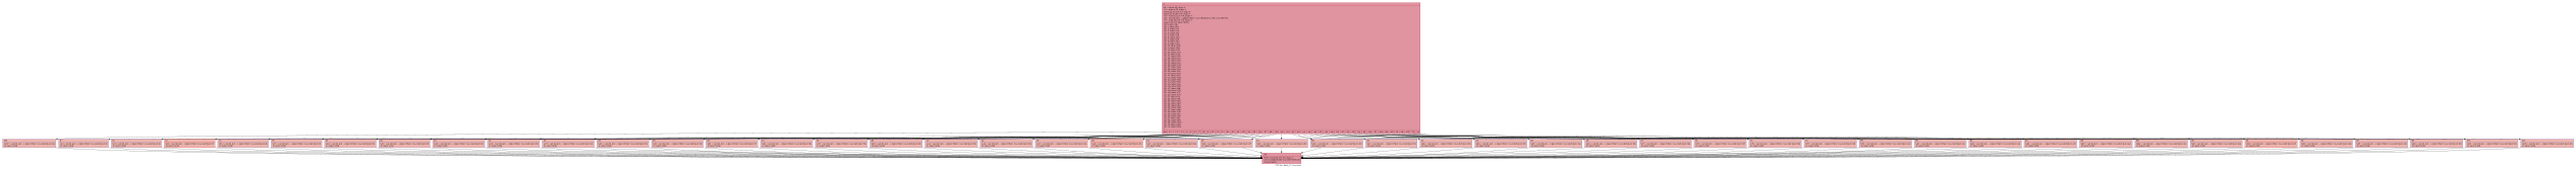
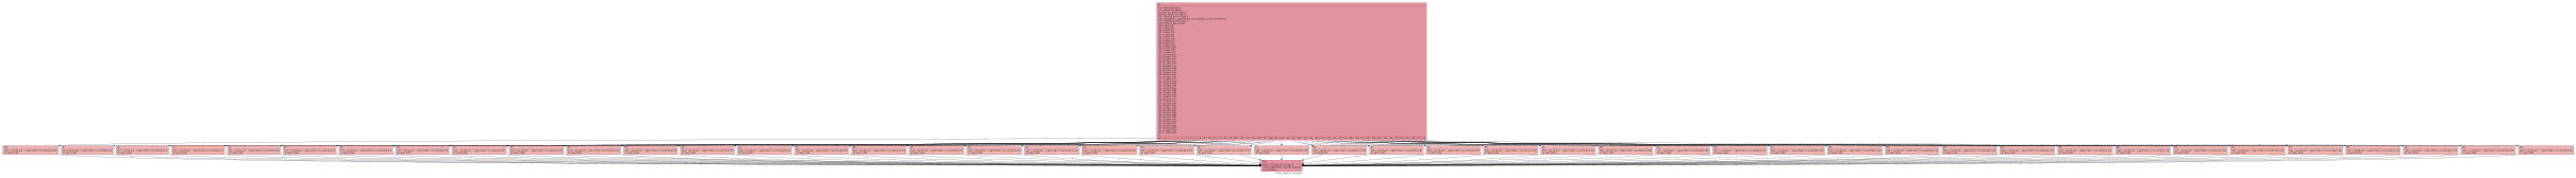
  digraph {
    fontname=Montserrat
    label="CFG for 'fatal_CL' function"
    node [color="#3d50c3ff" fillcolor="#d8564670" fontname=Montserrat shape=record style=filled]
    edge [fontname=Montserrat]
    n1 [color="#b70d28ff" fillcolor="#b70d2870" label="{2:\l|  %3 = alloca i32, align 4\l  %4 = alloca i32, align 4\l  store i32 %0, ptr %3, align 4\l  store i32 %1, ptr %4, align 4\l  %5 = load i32, ptr %4, align 4\l  %6 = call i32 (ptr, ...) @printf(ptr noundef @.str.4, i32 noundef %5)\l  %7 = load i32, ptr %3, align 4\l  switch i32 %7, label %106 [\l    i32 0, label %8\l    i32 -1, label %10\l    i32 -2, label %12\l    i32 -3, label %14\l    i32 -4, label %16\l    i32 -5, label %18\l    i32 -6, label %20\l    i32 -7, label %22\l    i32 -8, label %24\l    i32 -9, label %26\l    i32 -10, label %28\l    i32 -11, label %30\l    i32 -12, label %32\l    i32 -30, label %34\l    i32 -31, label %36\l    i32 -32, label %38\l    i32 -33, label %40\l    i32 -34, label %42\l    i32 -35, label %44\l    i32 -36, label %46\l    i32 -37, label %48\l    i32 -38, label %50\l    i32 -39, label %52\l    i32 -40, label %54\l    i32 -41, label %56\l    i32 -42, label %58\l    i32 -43, label %60\l    i32 -44, label %62\l    i32 -45, label %64\l    i32 -46, label %66\l    i32 -47, label %68\l    i32 -48, label %70\l    i32 -49, label %72\l    i32 -50, label %74\l    i32 -51, label %76\l    i32 -52, label %78\l    i32 -53, label %80\l    i32 -54, label %82\l    i32 -55, label %84\l    i32 -56, label %86\l    i32 -57, label %88\l    i32 -58, label %90\l    i32 -59, label %92\l    i32 -60, label %94\l    i32 -61, label %96\l    i32 -62, label %98\l    i32 -63, label %100\l    i32 -13, label %102\l    i32 -14, label %104\l  ]\l|{<s0>def|<s1>0|<s2>-1|<s3>-2|<s4>-3|<s5>-4|<s6>-5|<s7>-6|<s8>-7|<s9>-8|<s10>-9|<s11>-10|<s12>-11|<s13>-12|<s14>-30|<s15>-31|<s16>-32|<s17>-33|<s18>-34|<s19>-35|<s20>-36|<s21>-37|<s22>-38|<s23>-39|<s24>-40|<s25>-41|<s26>-42|<s27>-43|<s28>-44|<s29>-45|<s30>-46|<s31>-47|<s32>-48|<s33>-49|<s34>-50|<s35>-51|<s36>-52|<s37>-53|<s38>-54|<s39>-55|<s40>-56|<s41>-57|<s42>-58|<s43>-59|<s44>-60|<s45>-61|<s46>-62|<s47>-63|<s48>-13|<s49>-14}}"]
    n2 [label="{106:\l|  %107 = call i32 (ptr, ...) @printf(ptr noundef @.str.54)\l  br label %108\l}"]
    n3 [label="{8:\l|  %9 = call i32 (ptr, ...) @printf(ptr noundef @.str.5)\l  br label %108\l}"]
    n4 [label="{10:\l|  %11 = call i32 (ptr, ...) @printf(ptr noundef @.str.6)\l  br label %108\l}"]
    n5 [color="#b70d28ff" label="{12:\l|  %13 = call i32 (ptr, ...) @printf(ptr noundef @.str.7)\l  br label %108\l}"]
    n6 [label="{14:\l|  %15 = call i32 (ptr, ...) @printf(ptr noundef @.str.8)\l  br label %108\l}"]
    n7 [label="{16:\l|  %17 = call i32 (ptr, ...) @printf(ptr noundef @.str.9)\l  br label %108\l}"]
    n8 [label="{18:\l|  %19 = call i32 (ptr, ...) @printf(ptr noundef @.str.10)\l  br label %108\l}"]
    n9 [label="{20:\l|  %21 = call i32 (ptr, ...) @printf(ptr noundef @.str.11)\l  br label %102\l}"]
    n10 [label="{22:\l|  %23 = call i32 (ptr, ...) @printf(ptr noundef @.str.12)\l  br label %108\l}"]
    n11 [label="{24:\l|  %25 = call i32 (ptr, ...) @printf(ptr noundef @.str.13)\l  br label %108\l}"]
    n12 [label="{26:\l|  %27 = call i32 (ptr, ...) @printf(ptr noundef @.str.14)\l  br label %108\l}"]
-   n13 [label="{28:\l|  %29 = call i32 (ptr, ...) @printf(ptr noundef @.str.15)\l  br label %108\l}"]
    n14 [label="{30:\l|  %31 = call i32 (ptr, ...) @printf(ptr noundef @.str.16)\l  br label %108\l}"]
    n15 [label="{32:\l|  %33 = call i32 (ptr, ...) @printf(ptr noundef @.str.17)\l  br label %108\l}"]
    n16 [label="{34:\l|  %35 = call i32 (ptr, ...) @printf(ptr noundef @.str.18)\l  br label %108\l}"]
    n17 [label="{36:\l|  %37 = call i32 (ptr, ...) @printf(ptr noundef @.str.19)\l  br label %108\l}"]
    n18 [label="{38:\l|  %39 = call i32 (ptr, ...) @printf(ptr noundef @.str.20)\l  br label %108\l}"]
    n19 [label="{42:\l|  %43 = call i32 (ptr, ...) @printf(ptr noundef @.str.22)\l  br label %108\l}"]
    n20 [label="{44:\l|  %45 = call i32 (ptr, ...) @printf(ptr noundef @.str.23)\l  br label %108\l}"]
    n21 [label="{46:\l|  %47 = call i32 (ptr, ...) @printf(ptr noundef @.str.24)\l  br label %108\l}"]
    n22 [color="#b70d28ff" label="{48:\l|  %49 = call i32 (ptr, ...) @printf(ptr noundef @.str.25)\l  br label %108\l}"]
    n23 [label="{50:\l|  %51 = call i32 (ptr, ...) @printf(ptr noundef @.str.26)\l  br label %108\l}"]
    n24 [label="{52:\l|  %53 = call i32 (ptr, ...) @printf(ptr noundef @.str.27)\l  br label %108\l}"]
    n25 [label="{54:\l|  %55 = call i32 (ptr, ...) @printf(ptr noundef @.str.28)\l  br label %108\l}"]
    n26 [label="{58:\l|  %59 = call i32 (ptr, ...) @printf(ptr noundef @.str.30)\l  br label %108\l}"]
    n27 [label="{60:\l|  %61 = call i32 (ptr, ...) @printf(ptr noundef @.str.31)\l  br label %108\l}"]
    n28 [label="{62:\l|  %63 = call i32 (ptr, ...) @printf(ptr noundef @.str.32)\l  br label %108\l}"]
    n29 [label="{64:\l|  %65 = call i32 (ptr, ...) @printf(ptr noundef @.str.33)\l  br label %108\l}"]
    n30 [label="{66:\l|  %67 = call i32 (ptr, ...) @printf(ptr noundef @.str.34)\l  br label %108\l}"]
    n31 [label="{68:\l|  %69 = call i32 (ptr, ...) @printf(ptr noundef @.str.35)\l  br label %108\l}"]
    n32 [label="{70:\l|  %71 = call i32 (ptr, ...) @printf(ptr noundef @.str.36)\l  br label %108\l}"]
    n33 [label="{72:\l|  %73 = call i32 (ptr, ...) @printf(ptr noundef @.str.37)\l  br label %108\l}"]
    n34 [label="{74:\l|  %75 = call i32 (ptr, ...) @printf(ptr noundef @.str.38)\l  br label %108\l}"]
-   n35 [label="{76:\l|  %77 = call i32 (ptr, ...) @printf(ptr noundef @.str.39)\l  br label %108\l}"]
    n36 [label="{78:\l|  %79 = call i32 (ptr, ...) @printf(ptr noundef @.str.40)\l  br label %108\l}"]
    n37 [label="{80:\l|  %81 = call i32 (ptr, ...) @printf(ptr noundef @.str.41)\l  br label %108\l}"]
    n38 [label="{82:\l|  %83 = call i32 (ptr, ...) @printf(ptr noundef @.str.42)\l  br label %108\l}"]
    n39 [label="{84:\l|  %85 = call i32 (ptr, ...) @printf(ptr noundef @.str.43)\l  br label %108\l}"]
    n40 [label="{86:\l|  %87 = call i32 (ptr, ...) @printf(ptr noundef @.str.44)\l  br label %108\l}"]
    n41 [label="{88:\l|  %89 = call i32 (ptr, ...) @printf(ptr noundef @.str.45)\l  br label %108\l}"]
    n42 [label="{90:\l|  %91 = call i32 (ptr, ...) @printf(ptr noundef @.str.46)\l  br label %108\l}"]
    n43 [color="#b70d28ff" label="{92:\l|  %93 = call i32 (ptr, ...) @printf(ptr noundef @.str.47)\l  br label %108\l}"]
    n44 [label="{94:\l|  %95 = call i32 (ptr, ...) @printf(ptr noundef @.str.48)\l  br label %108\l}"]
    n45 [label="{96:\l|  %97 = call i32 (ptr, ...) @printf(ptr noundef @.str.49)\l  br label %108\l}"]
    n46 [label="{98:\l|  %99 = call i32 (ptr, ...) @printf(ptr noundef @.str.50)\l  br label %108\l}"]
    n47 [label="{100:\l|  %101 = call i32 (ptr, ...) @printf(ptr noundef @.str.51)\l  br label %108\l}"]
    n48 [label="{102:\l|  %103 = call i32 (ptr, ...) @printf(ptr noundef @.str.52)\l  br label %108\l}"]
    n49 [color="#b70d28ff" fillcolor="#b70d2870" label="{108:\l|  %109 = load i32, ptr %3, align 4\l  call void @exit(i32 noundef %109) #5\l  unreachable\l}"]
    n1 -> n2 [tailport=s0]
    n1 -> n3 [tailport=s1]
    n1 -> n4 [tailport=s2]
    n1 -> n5 [tailport=s3]
    n1 -> n6 [tailport=s4]
    n1 -> n7 [tailport=s5]
    n1 -> n8 [tailport=s6]
    n1 -> n9 [tailport=s7]
    n1 -> n10 [tailport=s8]
    n1 -> n11 [tailport=s9]
    n1 -> n12 [tailport=s10]
-   n1 -> n13 [tailport=s11]
    n1 -> n14 [tailport=s12]
    n1 -> n15 [tailport=s13]
    n1 -> n16 [tailport=s14]
    n1 -> n17 [tailport=s15]
    n1 -> n18 [tailport=s16]
    n1 -> n19 [tailport=s18]
    n1 -> n20 [tailport=s19]
    n1 -> n21 [tailport=s20]
    n1 -> n22 [tailport=s21]
    n1 -> n23 [tailport=s22]
    n1 -> n24 [tailport=s23]
    n1 -> n25 [tailport=s24]
    n1 -> n26 [tailport=s26]
    n1 -> n27 [tailport=s27]
    n1 -> n28 [tailport=s28]
    n1 -> n29 [tailport=s29]
    n1 -> n30 [tailport=s30]
    n1 -> n31 [tailport=s31]
    n1 -> n32 [tailport=s32]
    n1 -> n33 [tailport=s33]
    n1 -> n34 [tailport=s34]
-   n1 -> n35 [tailport=s35]
    n1 -> n36 [tailport=s36]
    n1 -> n37 [tailport=s37]
    n1 -> n38 [tailport=s38]
    n1 -> n39 [tailport=s39]
    n1 -> n40 [tailport=s40]
    n1 -> n41 [tailport=s41]
    n1 -> n42 [tailport=s42]
    n1 -> n43 [tailport=s43]
    n1 -> n44 [tailport=s44]
    n1 -> n45 [tailport=s45]
    n1 -> n46 [tailport=s46]
    n1 -> n47 [tailport=s47]
    n1 -> n48 [tailport=s48]
    n2 -> n49
    n3 -> n49
    n4 -> n49
    n5 -> n49
    n6 -> n49
    n7 -> n49
    n8 -> n49
    n9 -> n49
    n10 -> n49
    n11 -> n49
    n12 -> n49
-   n13 -> n49
    n14 -> n49
    n15 -> n49
    n16 -> n49
    n17 -> n49
    n18 -> n49
    n19 -> n49
    n20 -> n49
    n21 -> n49
    n22 -> n49
    n23 -> n49
    n24 -> n49
    n25 -> n49
    n26 -> n49
    n27 -> n49
    n28 -> n49
    n29 -> n49
    n30 -> n49
    n31 -> n49
    n32 -> n49
    n33 -> n49
    n34 -> n49
-   n35 -> n49
    n36 -> n49
    n37 -> n49
    n38 -> n49
    n39 -> n49
    n40 -> n49
    n41 -> n49
    n42 -> n49
    n43 -> n49
    n44 -> n49
    n45 -> n49
    n46 -> n49
    n47 -> n49
    n48 -> n49
  }
